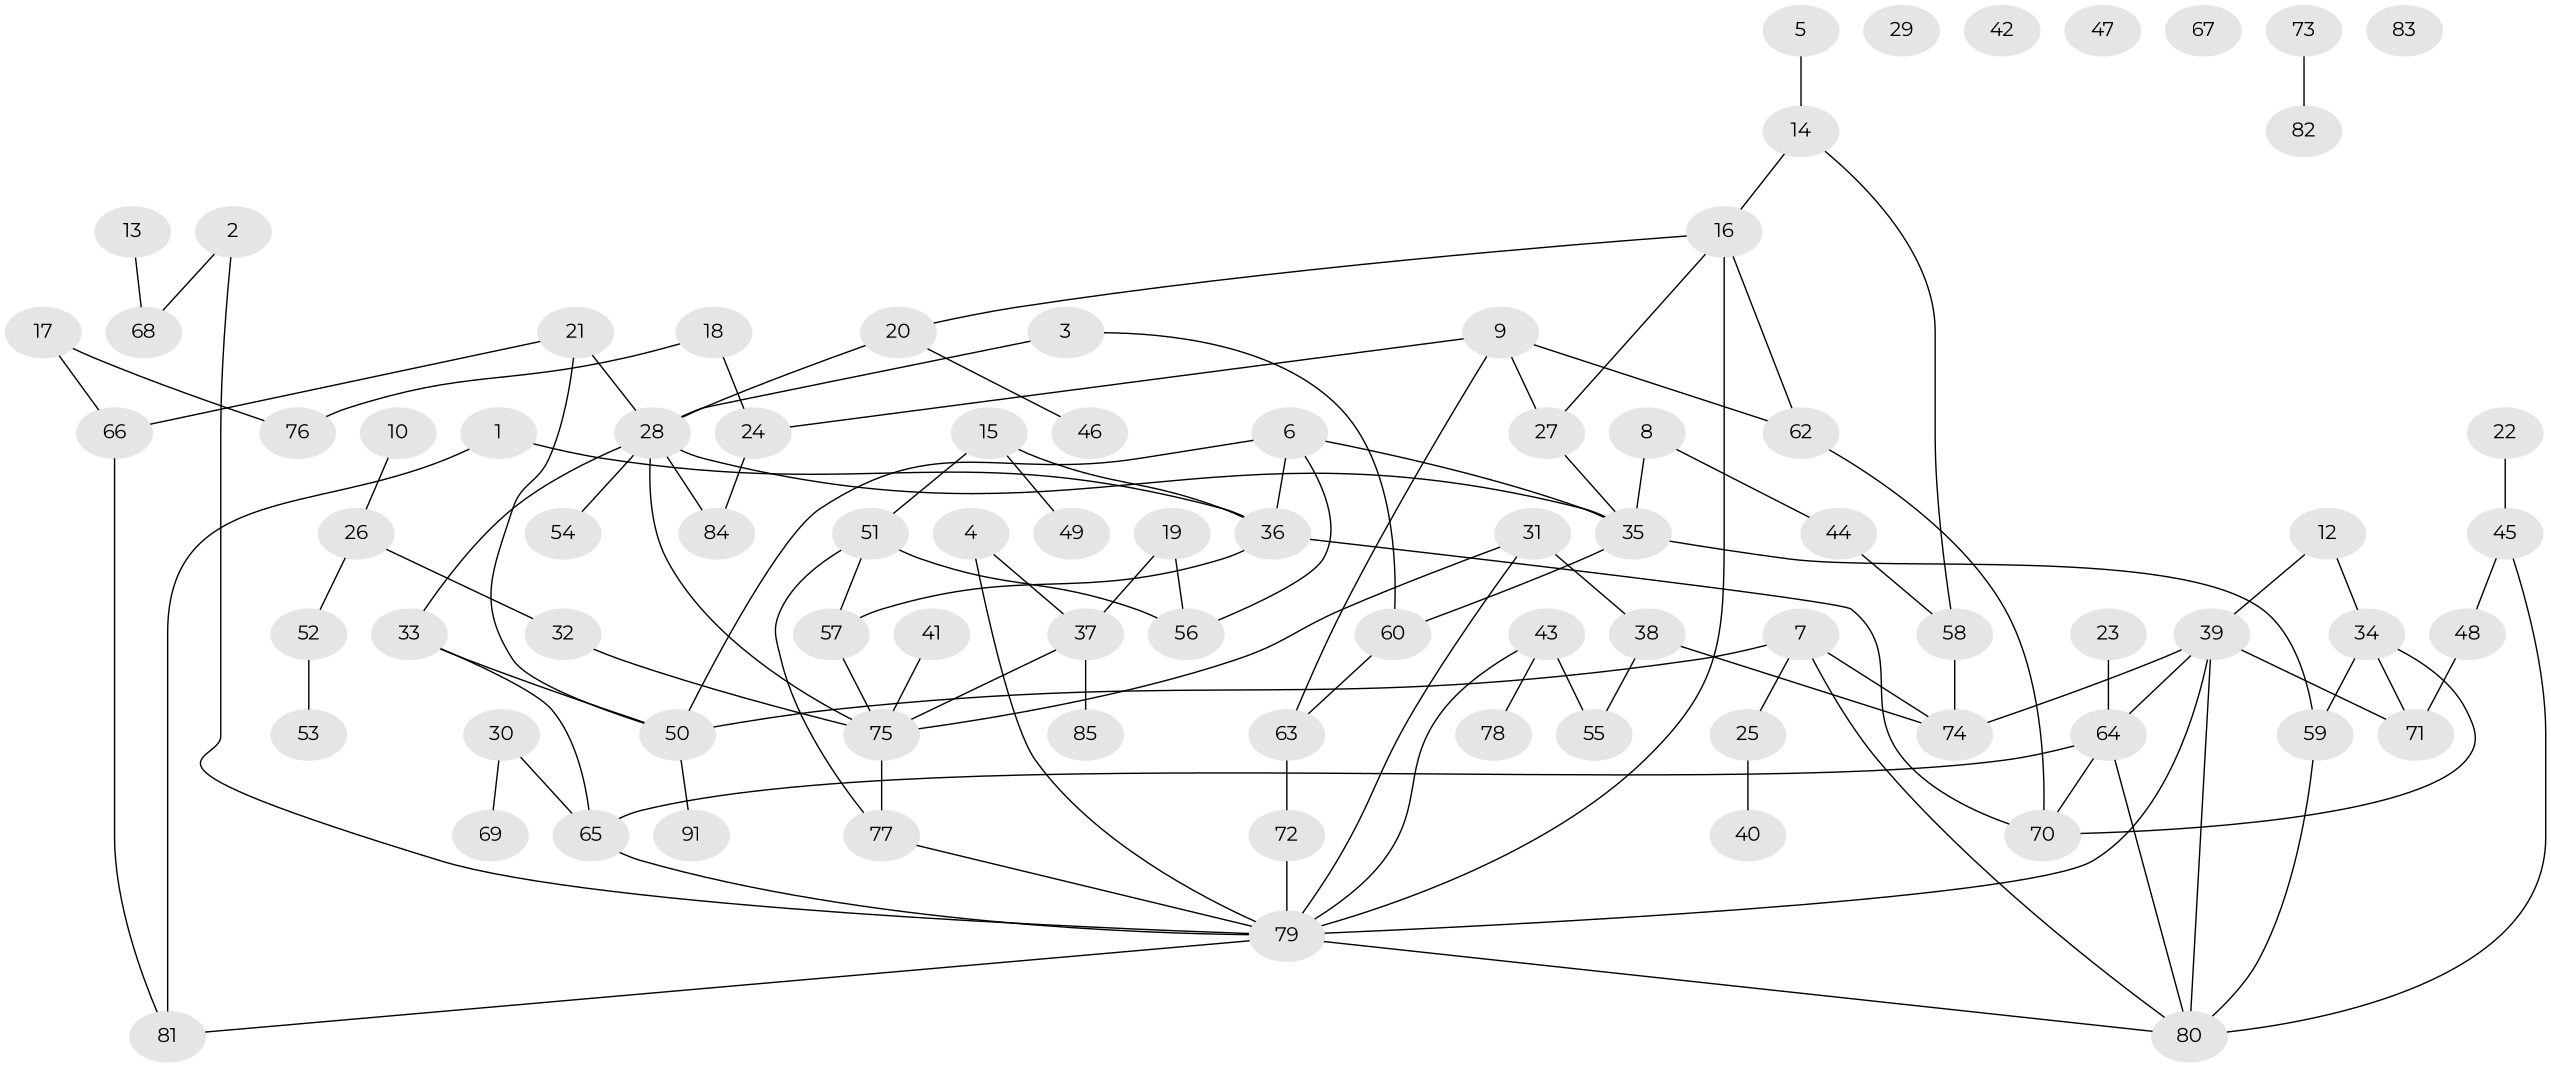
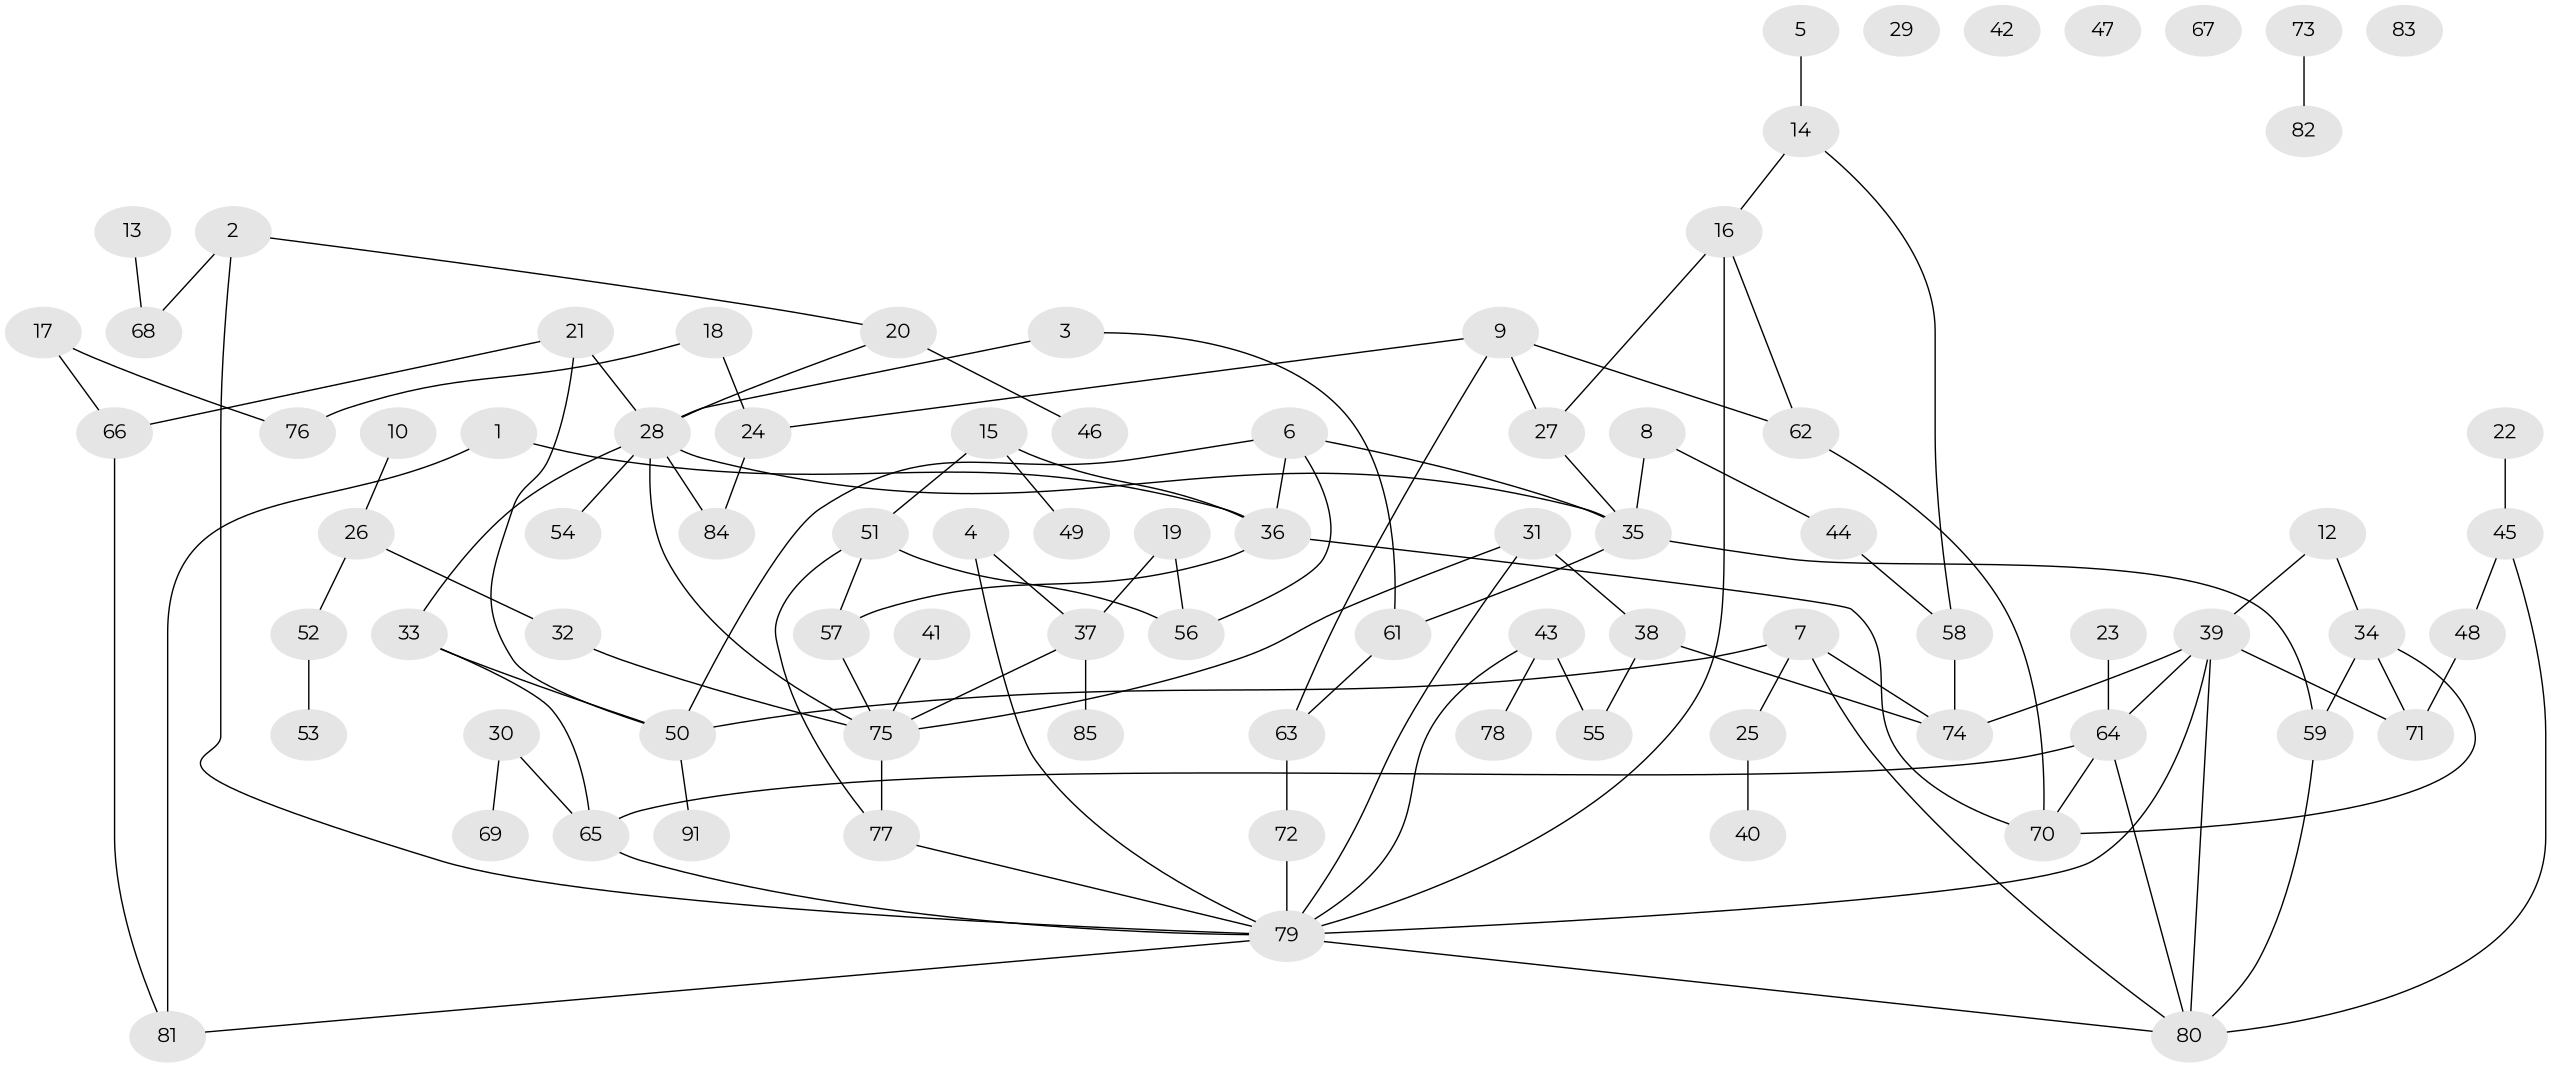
  graph {
    fontname=Montserrat
    node [color=gray90 fontname=Montserrat style=filled]
    edge [fontname=Montserrat]
    1
    36
    81
    70
    57
    2
    20
    68
    79
    28
    46
    80
    3
-   60
+   60 [label=61]
    35
    84
    33
    54
    75
    63
    4
    37
    85
    5
    14
    16
    58
    6
    50
    56
    59
    n32 [label=91]
    7
    25
    74
    40
    8
    44
    9
    24
    27
    62
    72
    10
    26
    32
    52
    30
    65
    69
    12
    34
    39
    71
    64
    13
    15
    49
    51
    77
    17
    66
    76
    18
    19
    21
    22
    45
    48
    23
    53
    29
    31
    38
    55
    41
    42
    43
    78
    47
    67
    73
    82
    83
    1 -- 36
    1 -- 81
    36 -- 70
    36 -- 57
    57 -- 75
-   16 -- 20
+   2 -- 20
    2 -- 68
    2 -- 79
    20 -- 28
    20 -- 46
    79 -- 81
    79 -- 80
    28 -- 35
    28 -- 84
    28 -- 33
    28 -- 54
    28 -- 75
    3 -- 28
    3 -- 60
    60 -- 63
    35 -- 60
    35 -- 59
    33 -- 50
    33 -- 65
    75 -- 77
    63 -- 72
    4 -- 79
    4 -- 37
    37 -- 75
    37 -- 85
    5 -- 14
    14 -- 16
    14 -- 58
    16 -- 79
    16 -- 27
    16 -- 62
    58 -- 74
    6 -- 36
    6 -- 35
    6 -- 50
    6 -- 56
    50 -- n32
    59 -- 80
    7 -- 80
    7 -- 50
    7 -- 25
    7 -- 74
    25 -- 40
    8 -- 35
    8 -- 44
    44 -- 58
    9 -- 63
    9 -- 24
    9 -- 27
    9 -- 62
    24 -- 84
    27 -- 35
    62 -- 70
    72 -- 79
    10 -- 26
    26 -- 32
    26 -- 52
    32 -- 75
    52 -- 53
    30 -- 65
    30 -- 69
    65 -- 79
    12 -- 34
    12 -- 39
    34 -- 70
    34 -- 59
    34 -- 71
    39 -- 79
    39 -- 80
    39 -- 74
    39 -- 71
    39 -- 64
    64 -- 70
    64 -- 80
    64 -- 65
    13 -- 68
    15 -- 36
    15 -- 49
    15 -- 51
    51 -- 57
    51 -- 56
    51 -- 77
    77 -- 79
    17 -- 66
    17 -- 76
    66 -- 81
    18 -- 24
    18 -- 76
    19 -- 37
    19 -- 56
    21 -- 28
    21 -- 50
    21 -- 66
    22 -- 45
    45 -- 80
    45 -- 48
    48 -- 71
    23 -- 64
    31 -- 79
    31 -- 75
    31 -- 38
    38 -- 74
    38 -- 55
    41 -- 75
    43 -- 79
    43 -- 55
    43 -- 78
    73 -- 82
  }
